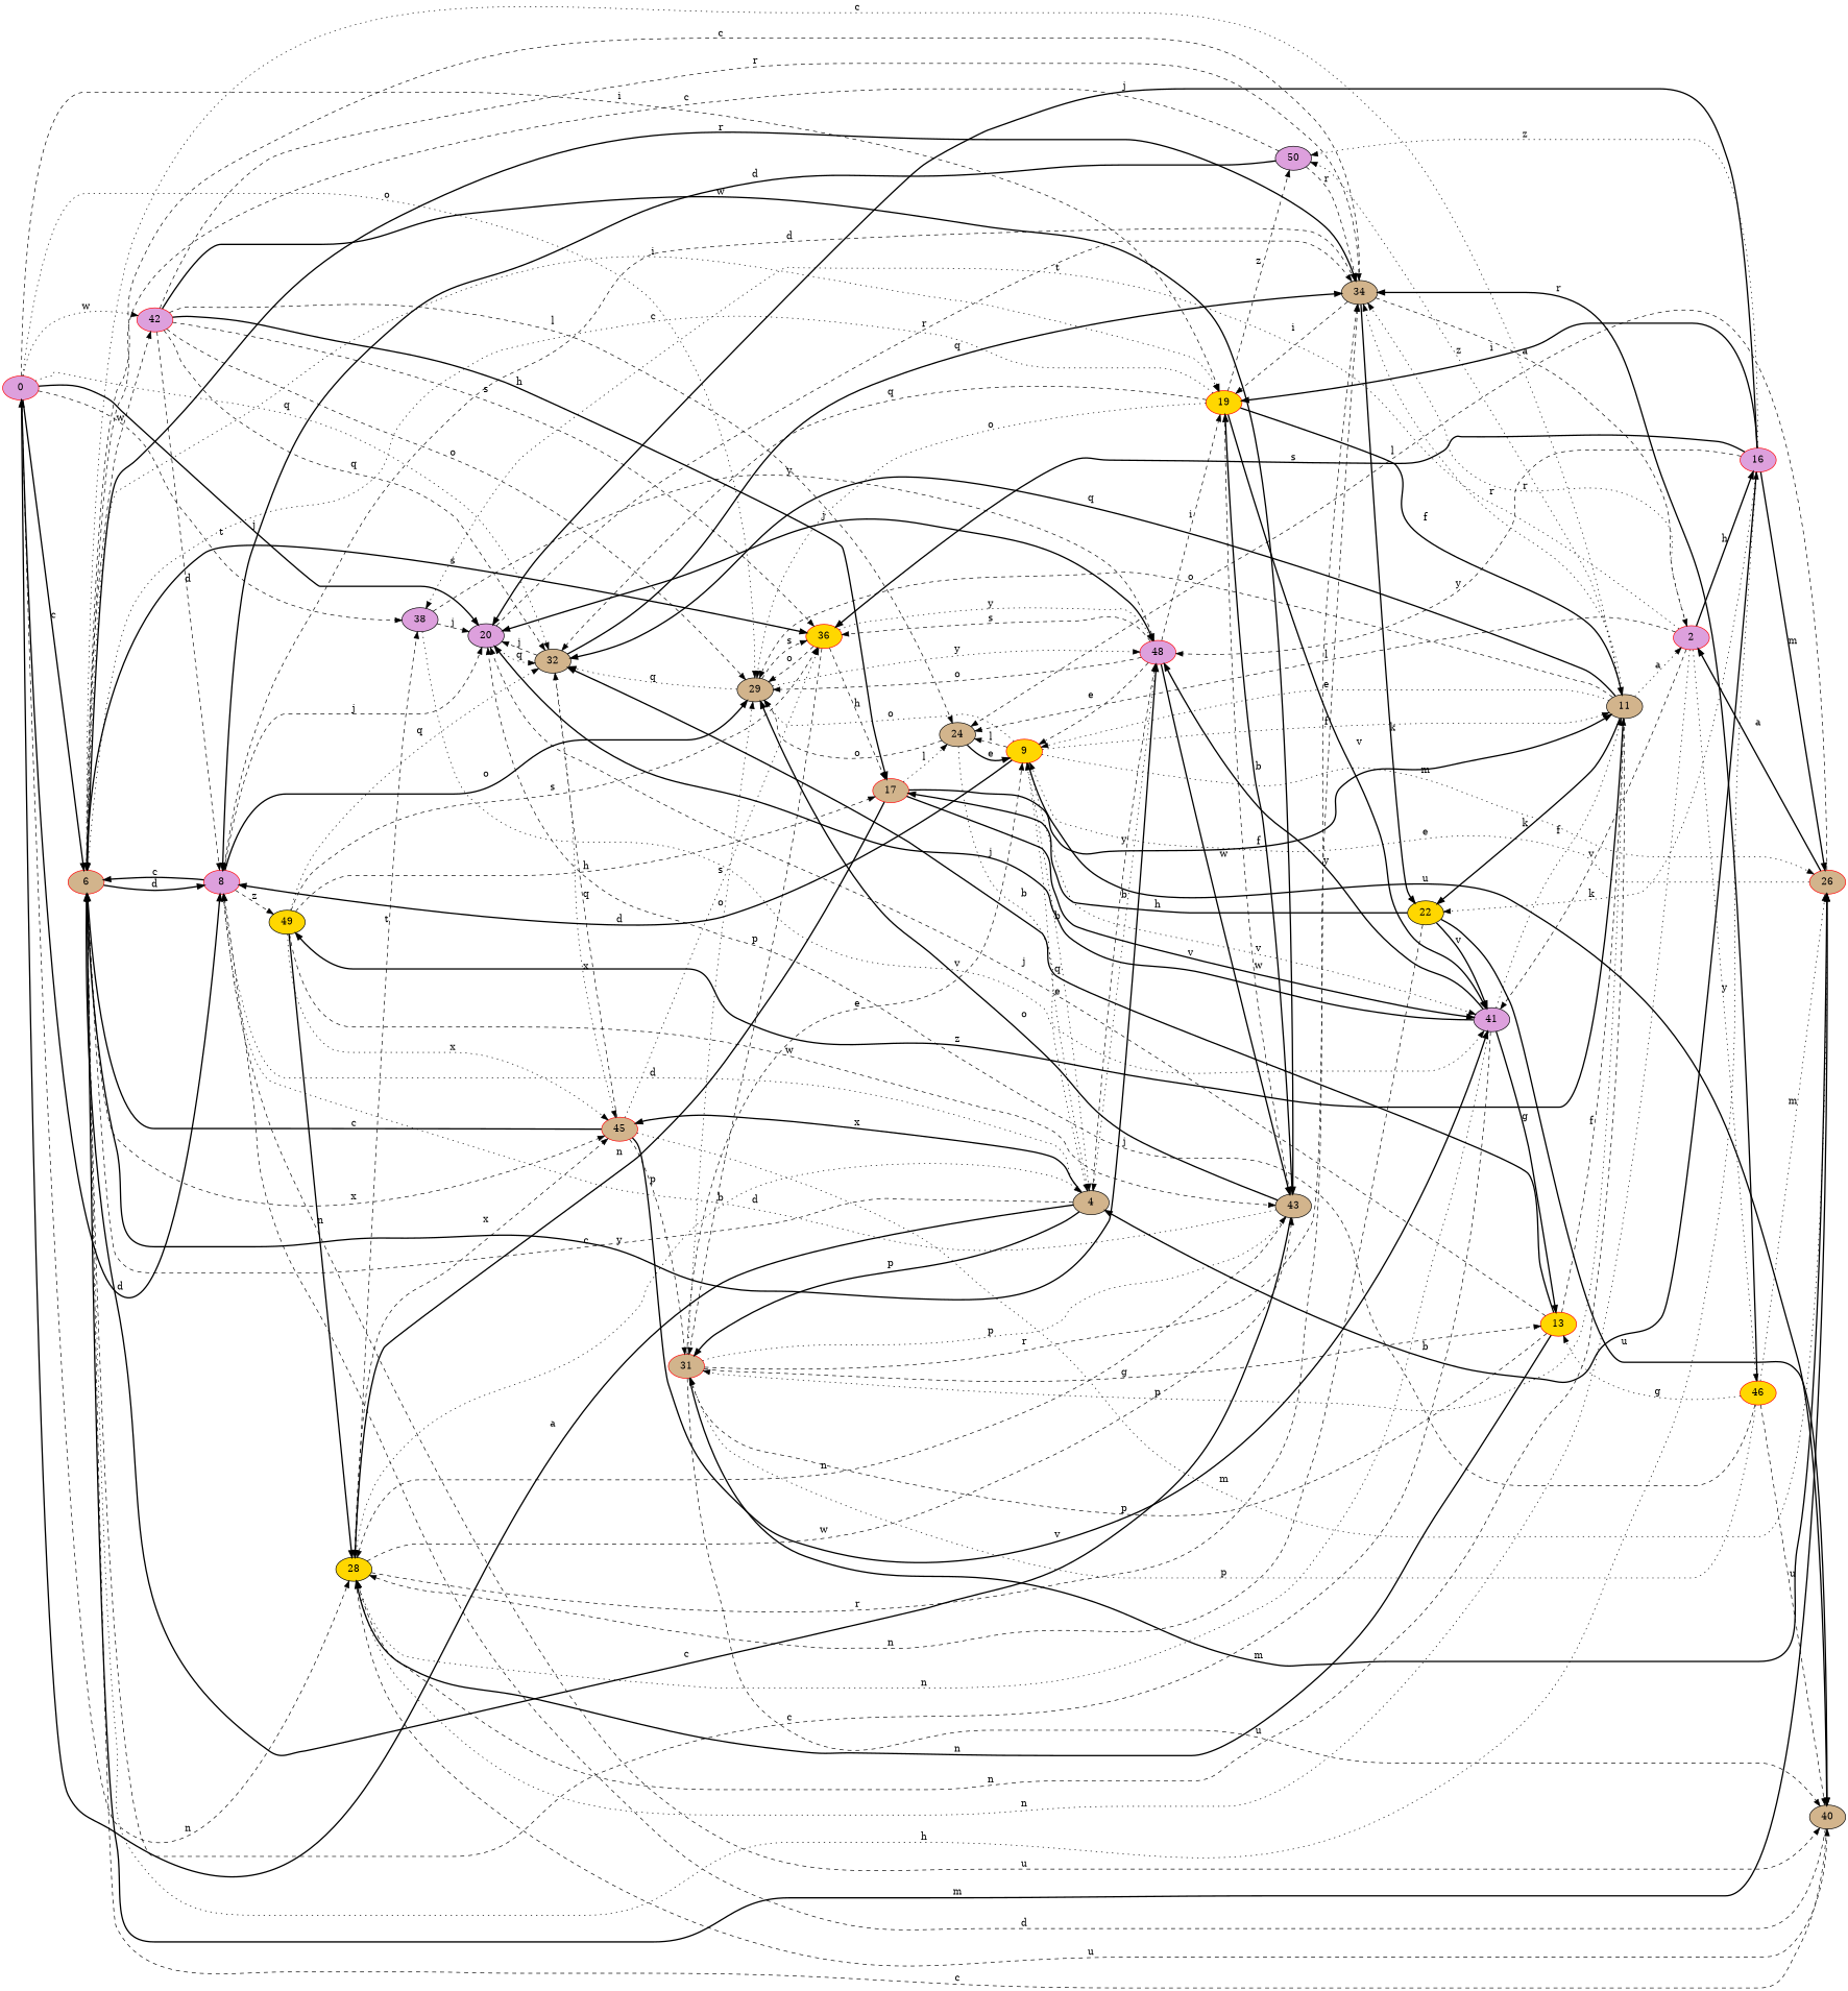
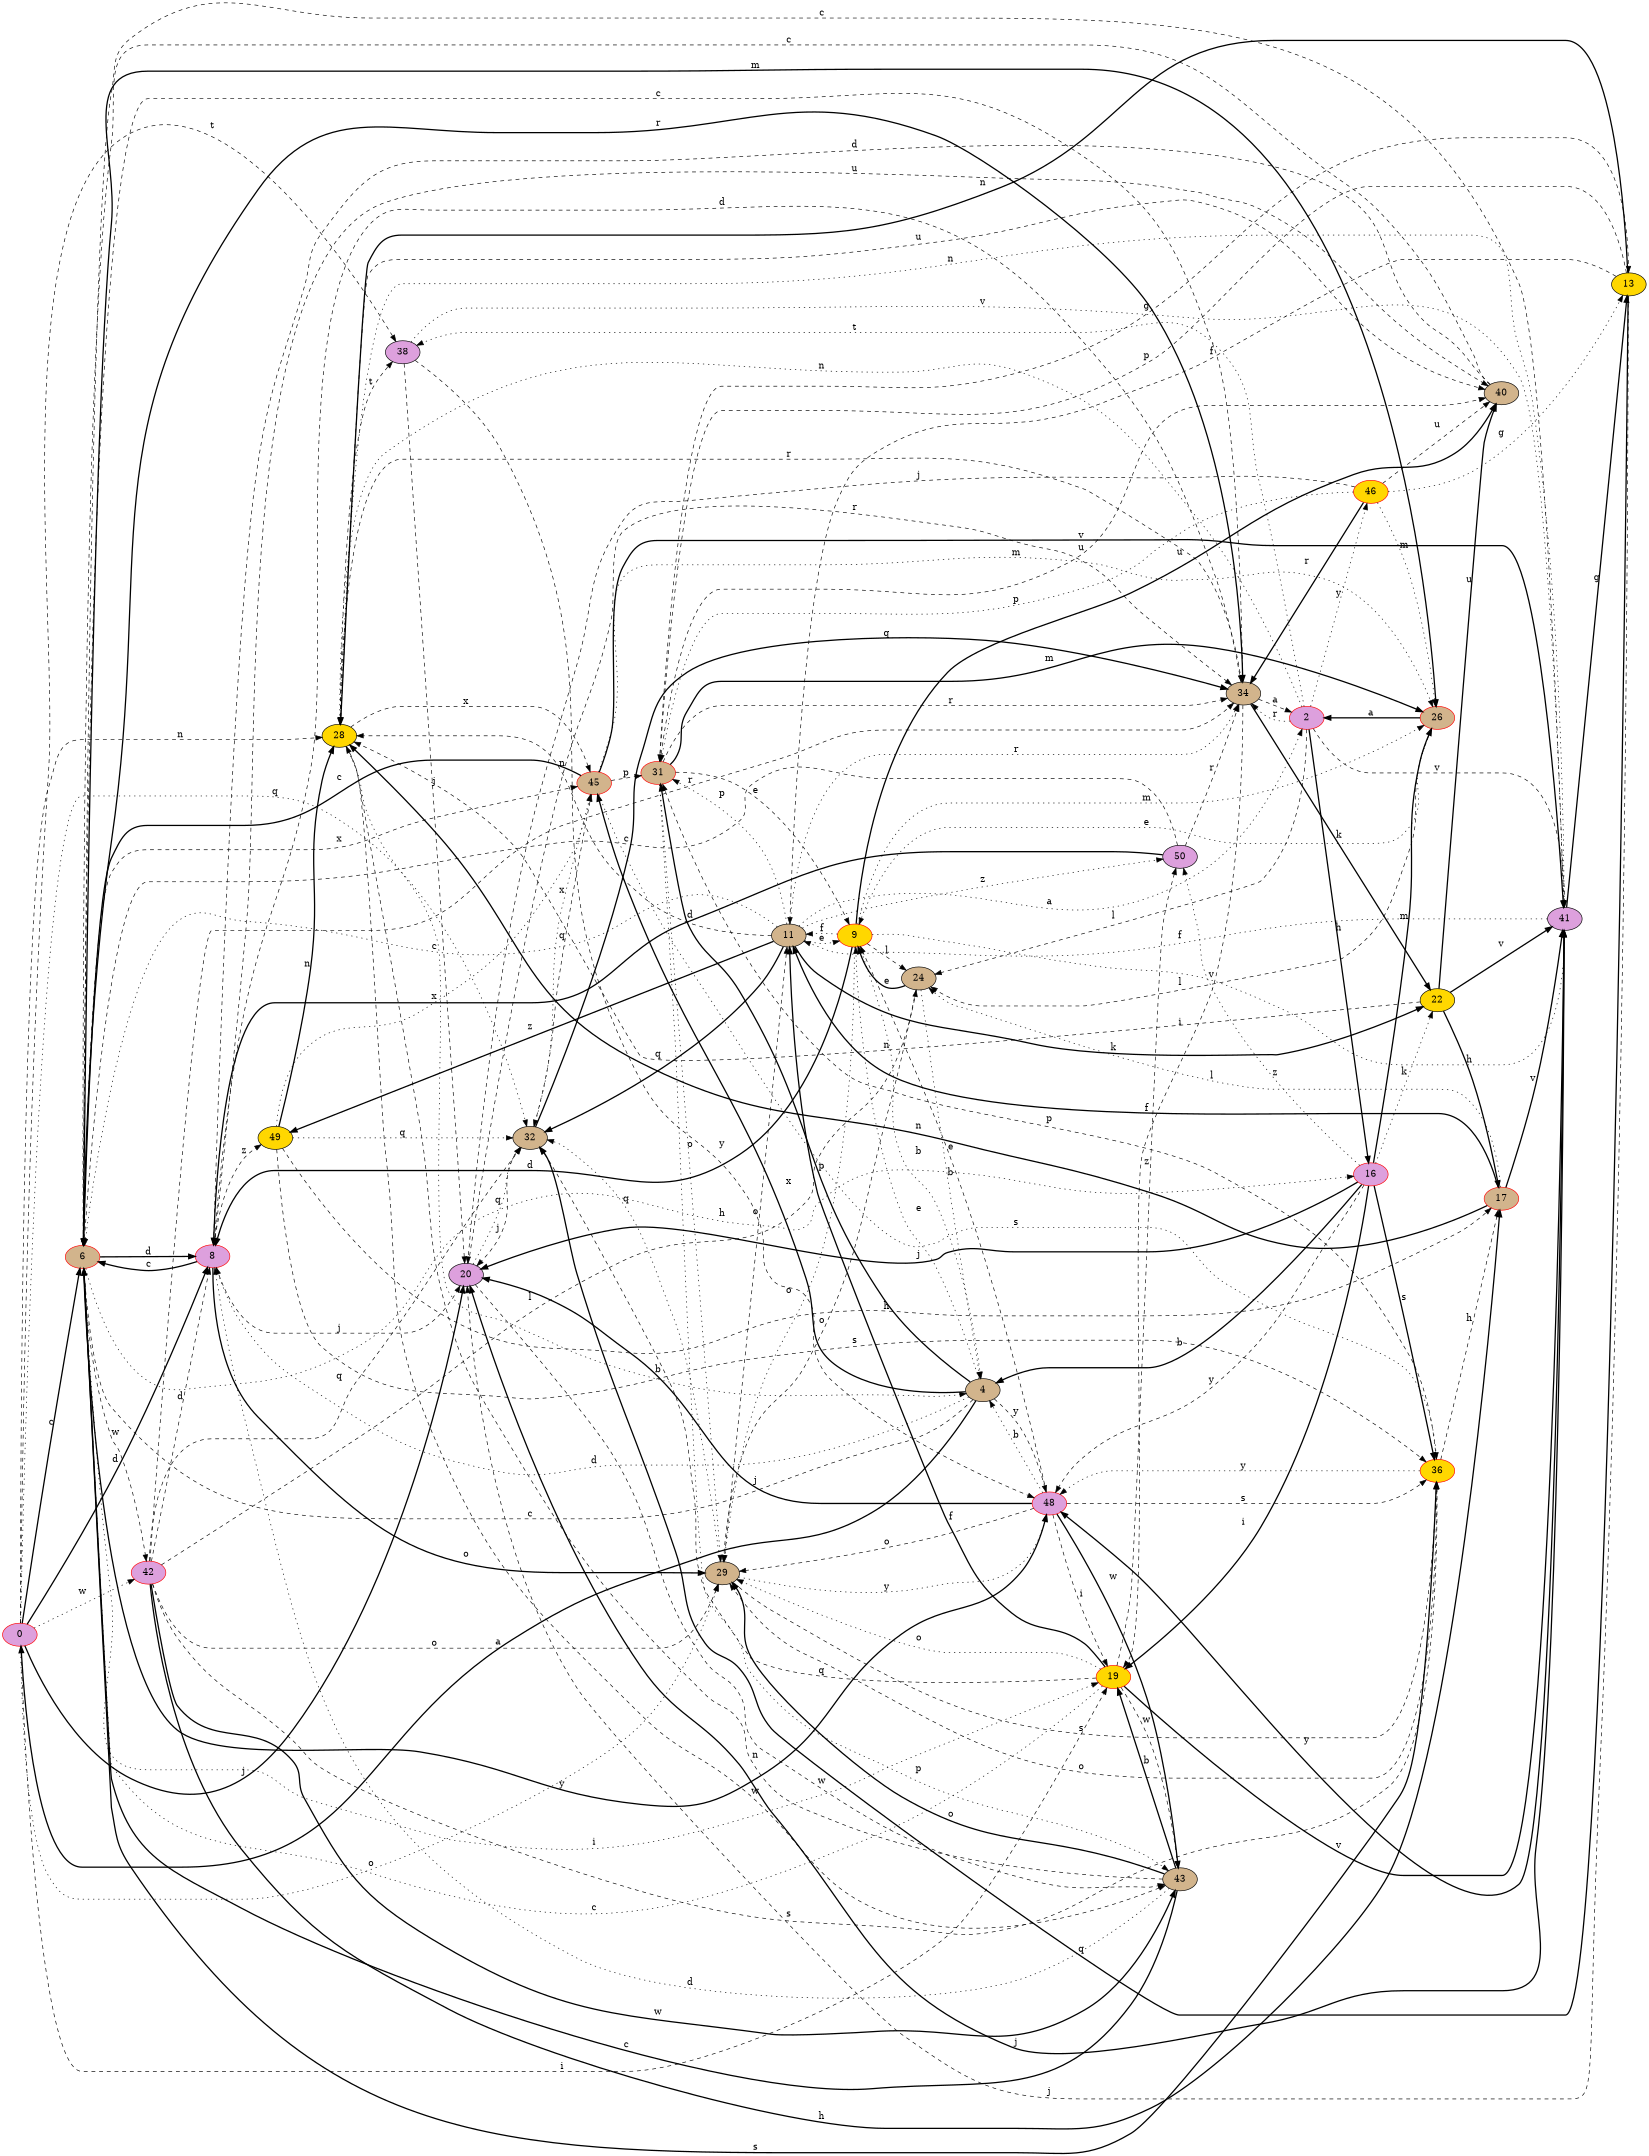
  strict digraph {
    rankdir=LR
    node [color=red fillcolor=tan style=filled]
    edge [style=dashed]
    0 [fillcolor=plum]
    6
    8 [fillcolor=plum]
    19 [fillcolor=gold]
    20 [color=black fillcolor=plum]
    28 [color=black fillcolor=gold]
    29 [color=black]
    32 [color=black]
    38 [color=black fillcolor=plum]
    42 [fillcolor=plum]
    16 [fillcolor=plum]
    34 [color=black]
    45
    48 [fillcolor=plum]
    26
    36 [fillcolor=gold]
    40 [color=black]
    49 [color=black fillcolor=gold]
    41 [color=black fillcolor=plum]
    11 [color=black]
    50 [color=black fillcolor=plum]
    43 [color=black]
    4 [color=black]
    24 [color=black]
    17
    2 [fillcolor=plum]
    46 [fillcolor=gold]
    22 [color=black fillcolor=gold]
    9 [fillcolor=gold]
-   13 [fillcolor=gold]
+   13 [color=black fillcolor=gold]
    31
    0 -> 6 [label=c style=bold]
    0 -> 8 [label=d style=bold]
    0 -> 19 [label=i]
    0 -> 20 [label=j style=bold]
    0 -> 28 [label=n]
    0 -> 29 [label=o style=dotted]
    0 -> 32 [label=q style=dotted]
    0 -> 38 [label=t]
    0 -> 42 [label=w style=dotted]
    6 -> 8 [label=d style=bold]
    6 -> 19 [label=i style=dotted]
    6 -> 42 [label=w]
    6 -> 16 [label=h style=dotted]
    6 -> 34 [label=r style=bold]
    6 -> 45 [label=x]
    6 -> 48 [label=y style=bold]
    6 -> 26 [label=m style=bold]
    6 -> 36 [label=s style=bold]
    8 -> 6 [label=c style=bold]
    8 -> 20 [label=j]
    8 -> 29 [label=o style=bold]
    8 -> 40 [label=u]
    8 -> 49 [label=z]
    19 -> 6 [label=c style=dotted]
    19 -> 29 [label=o style=dotted]
    19 -> 32 [label=q]
    19 -> 41 [label=v style=bold]
    19 -> 11 [label=f style=bold]
    19 -> 50 [label=z]
    19 -> 43 [label=w]
    20 -> 32 [label=q style=dotted]
    20 -> 34 [label=r]
-   49 -> 43 [label=w]
+   20 -> 43 [label=w]
    28 -> 38 [label=t]
    28 -> 34 [label=r]
    28 -> 45 [label=x]
    28 -> 40 [label=u]
    28 -> 43 [label=w]
    28 -> 4 [label=b style=dotted]
    29 -> 32 [label=q style=dotted]
    29 -> 48 [label=y style=dotted]
    29 -> 36 [label=s]
    32 -> 20 [label=j]
    32 -> 34 [label=q style=bold]
    32 -> 45 [label=x style=dotted]
    38 -> 20 [label=j]
    38 -> 48 [label=y]
    38 -> 41 [label=v style=dotted]
    42 -> 8 [label=d]
    42 -> 29 [label=o]
    42 -> 32 [label=q]
    42 -> 34 [label=r]
    42 -> 36 [label=s]
    42 -> 43 [label=w style=bold]
    42 -> 24 [label=l]
    42 -> 17 [label=h style=bold]
    16 -> 19 [label=i style=bold]
    16 -> 20 [label=j style=bold]
    16 -> 48 [label=y]
    16 -> 26 [label=m style=bold]
    16 -> 36 [label=s style=bold]
    16 -> 50 [label=z style=dotted]
    16 -> 4 [label=b style=bold]
    16 -> 22 [label=k style=dotted]
    34 -> 6 [label=c]
    34 -> 8 [label=d]
    34 -> 19 [label=i]
    34 -> 2 [label=a]
    34 -> 22 [label=k style=bold]
    45 -> 6 [label=c style=bold]
    45 -> 32 [label=q]
    45 -> 26 [label=m style=dotted]
    45 -> 36 [label=s style=dotted]
    45 -> 41 [label=v style=bold]
    45 -> 31 [label=p]
    48 -> 19 [label=i]
    48 -> 20 [label=j style=bold]
    48 -> 29 [label=o]
    48 -> 36 [label=s]
    48 -> 43 [label=w style=bold]
    48 -> 4 [label=b style=dotted]
    48 -> 9 [label=e]
    26 -> 24 [label=l]
    26 -> 2 [label=a style=bold]
    26 -> 9 [label=e style=dotted]
    36 -> 29 [label=o]
    36 -> 48 [label=y style=dotted]
    36 -> 17 [label=h]
    36 -> 31 [label=p]
    40 -> 6 [label=c]
    40 -> 8 [label=d]
    49 -> 28 [label=n style=bold]
    49 -> 32 [label=q style=dotted]
    49 -> 45 [label=x style=dotted]
    49 -> 36 [label=s]
    49 -> 17 [label=h]
    41 -> 6 [label=c]
    41 -> 20 [label=j style=bold]
    41 -> 28 [label=n style=dotted]
    41 -> 48 [label=y style=bold]
    41 -> 11 [label=f style=dotted]
    41 -> 13 [label=g style=bold]
    11 -> 6 [label=c style=dotted]
    11 -> 28 [label=n]
-   11 -> 29 [label=o]
+   29 -> 11 [label=o]
    11 -> 32 [label=q style=bold]
    11 -> 34 [label=r style=dotted]
    11 -> 49 [label=z style=bold]
    11 -> 50 [label=z style=dotted]
    11 -> 2 [label=a style=dotted]
    11 -> 22 [label=k style=bold]
    11 -> 9 [label=e style=dotted]
    11 -> 31 [label=p style=dotted]
    50 -> 6 [label=c]
    50 -> 8 [label=d style=bold]
    50 -> 34 [label=r]
    43 -> 6 [label=c style=bold]
    43 -> 8 [label=d style=dotted]
    43 -> 19 [label=b style=bold]
    43 -> 28 [label=n]
    43 -> 29 [label=o style=bold]
    4 -> 0 [label=a style=bold]
    4 -> 6 [label=c]
    4 -> 8 [label=d style=dotted]
    4 -> 45 [label=x style=bold]
    4 -> 48 [label=y]
    4 -> 9 [label=e style=dotted]
    4 -> 31 [label=p style=bold]
    24 -> 29 [label=o]
    24 -> 4 [label=b style=dotted]
    24 -> 9 [label=e style=bold]
    17 -> 28 [label=n style=bold]
    17 -> 41 [label=v style=bold]
    17 -> 11 [label=f style=bold]
    17 -> 24 [label=l style=dotted]
    2 -> 28 [label=n style=dotted]
    2 -> 38 [label=t style=dotted]
    2 -> 16 [label=h style=bold]
    2 -> 34 [label=r style=dotted]
    2 -> 41 [label=v]
    2 -> 24 [label=l]
    2 -> 46 [label=y style=dotted]
    46 -> 20 [label=j]
    46 -> 34 [label=r style=bold]
    46 -> 26 [label=m style=dotted]
    46 -> 40 [label=u]
    46 -> 13 [label=g style=dotted]
    46 -> 31 [label=p style=dotted]
    22 -> 28 [label=n]
    22 -> 40 [label=u style=bold]
    22 -> 41 [label=v style=bold]
    22 -> 17 [label=h style=bold]
    9 -> 8 [label=d style=bold]
    9 -> 29 [label=o style=dotted]
    9 -> 26 [label=m style=dotted]
    9 -> 40 [label=u style=bold]
    9 -> 41 [label=v style=dotted]
    9 -> 11 [label=f style=dotted]
    9 -> 4 [label=b style=dotted]
    9 -> 24 [label=l]
    13 -> 20 [label=j]
    13 -> 28 [label=n style=bold]
    13 -> 32 [label=q style=bold]
    13 -> 11 [label=f]
    13 -> 31 [label=p]
    31 -> 29 [label=o style=dotted]
    31 -> 34 [label=r]
    31 -> 26 [label=m style=bold]
    31 -> 40 [label=u]
    31 -> 43 [label=p style=dotted]
    31 -> 9 [label=e]
    31 -> 13 [label=g]
  }
